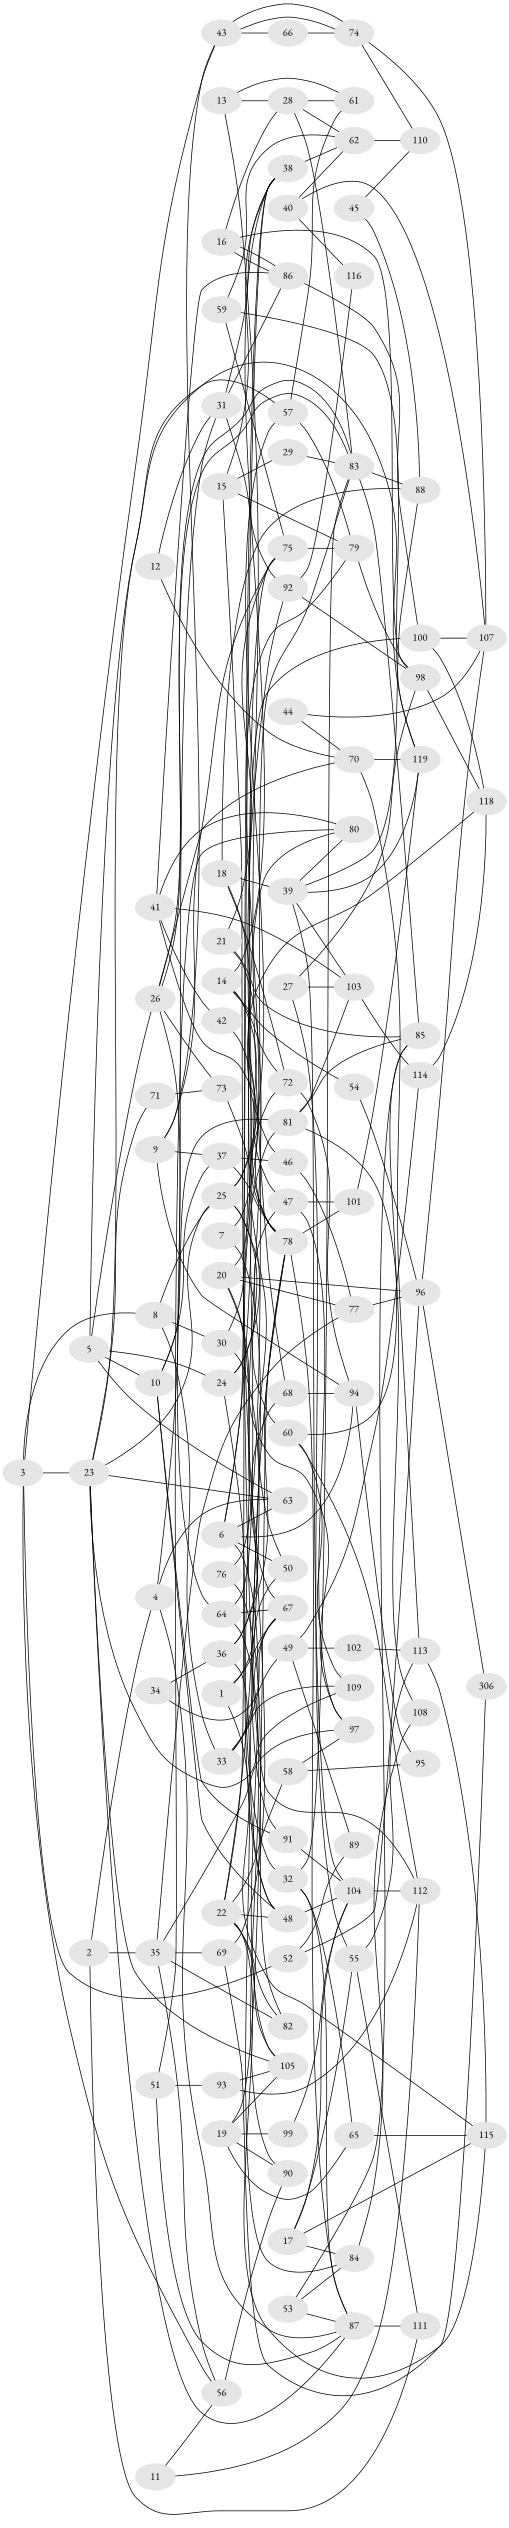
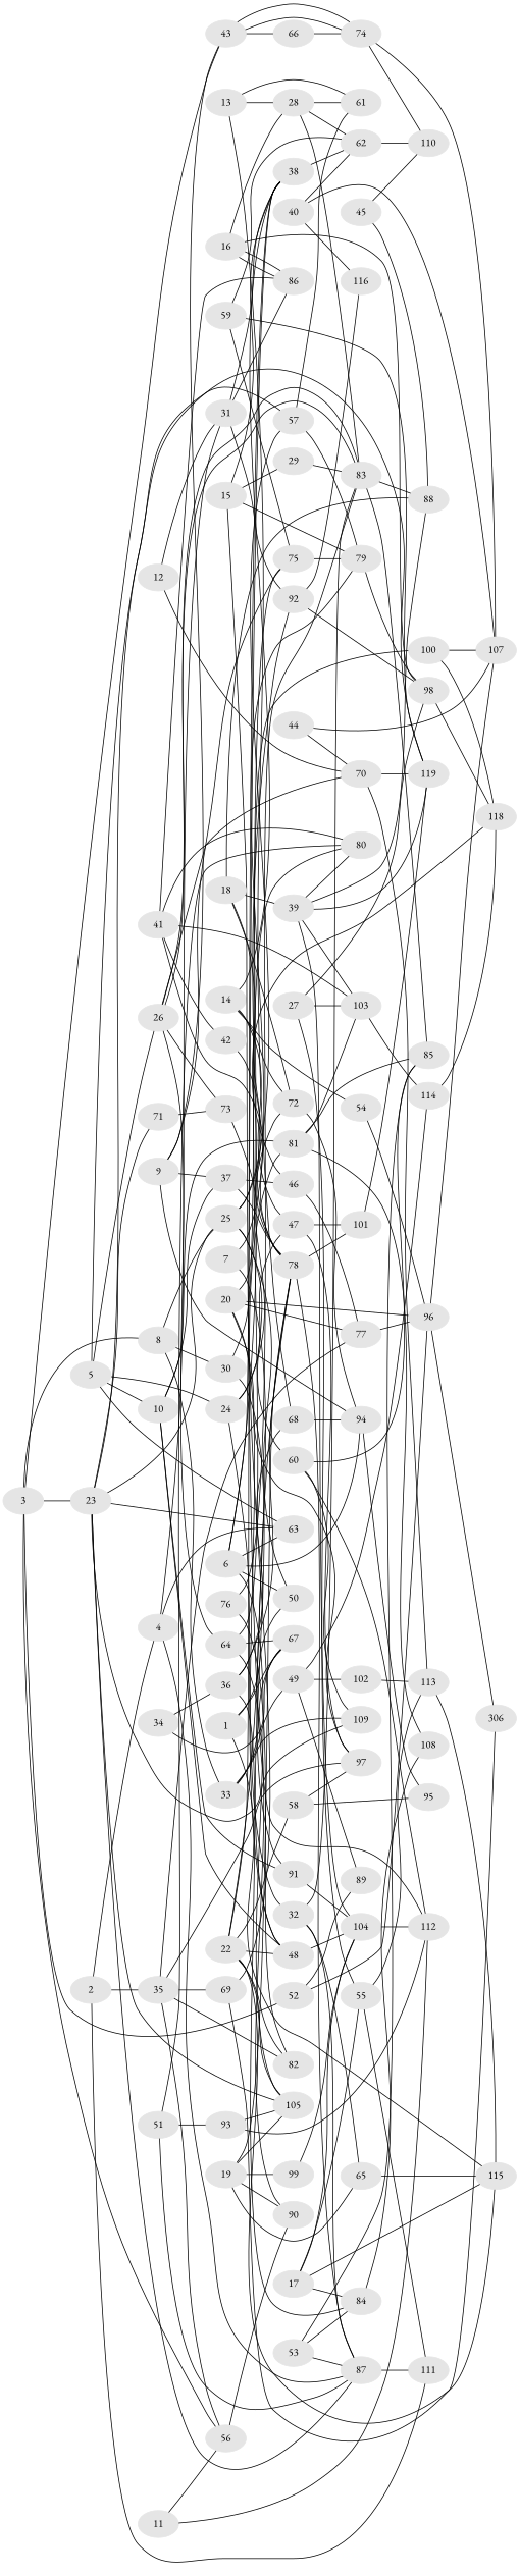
  graph {
    fontname="EB Garamond"
    rankdir=LR
    node [color=gray90 fontname="EB Garamond" style=filled]
    edge [fontname="EB Garamond"]
    1
    50
    67
    115
    2
    4
    35
    111
    31
    63
    87
    56
    77
    97
    82
    69
    3
    8
    23
    43
    52
    25
    30
    33
    105
    71
    109
    n28 [label=119]
    66
    74
    96
    89
    90
    38
    92
    86
    5
    10
    24
    26
    57
    91
    37
    48
    81
    47
    72
    70
    64
    73
    83
    79
    61
    6
    94
    62
    98
    116
    95
    7
    104
    60
    118
    75
    49
    9
    46
    78
    85
    103
    108
    11
    112
    12
    113
    13
    28
    68
    14
    54
    101
    15
    29
    16
    100
    17
    55
    84
    18
    39
    88
    80
    19
    65
    99
    20
    32
    107
    n99 [label=306]
-   21
    22
    58
    27
    114
    110
    102
    34
    36
    40
    41
    42
    44
    45
    51
    93
    53
    59
    76
    1 -- 50
    1 -- 67
    1 -- 115
    2 -- 4
    2 -- 35
    2 -- 111
    4 -- 31
    4 -- 63
    4 -- 87
    35 -- 56
    35 -- 77
    35 -- 97
    35 -- 82
    35 -- 69
    31 -- 38
    31 -- 92
    31 -- 86
    87 -- 111
    56 -- 90
    77 -- 96
    69 -- 81
    69 -- n99
    3 -- 56
    3 -- 8
    3 -- 23
    3 -- 43
    3 -- 52
    8 -- 25
    8 -- 30
    8 -- 33
    23 -- 63
    23 -- 87
    23 -- 25
    23 -- 105
    23 -- 71
    23 -- 109
    23 -- n28
    43 -- 66
    43 -- 74
    43 -- 74
    52 -- 96
    52 -- 89
    25 -- 50
    25 -- 57
    25 -- 60
    25 -- 118
    30 -- 48
    30 -- 75
    33 -- 67
    33 -- 109
    33 -- 49
    71 -- 73
    66 -- 74
    74 -- 107
    74 -- 110
    96 -- 107
    96 -- n99
    38 -- 62
    92 -- 98
    92 -- 116
-   86 -- 100
    5 -- 63
    5 -- 10
    5 -- 24
    5 -- 26
    5 -- 57
    10 -- 91
    10 -- 37
    10 -- 48
    10 -- 81
    24 -- 48
    24 -- 47
    24 -- 72
    26 -- 70
    26 -- 64
    26 -- 73
    26 -- 83
    26 -- 83
    57 -- 79
    57 -- 61
    91 -- 104
    37 -- 46
    37 -- 78
    48 -- 104
    81 -- 85
    81 -- 103
    81 -- 108
    47 -- 97
    47 -- 101
    72 -- 94
    70 -- n28
    70 -- 113
    64 -- 67
    64 -- 90
    64 -- 80
    73 -- 78
    83 -- 85
    83 -- 88
    79 -- 98
    6 -- 50
    6 -- 63
    6 -- 105
    6 -- 38
    6 -- 92
    6 -- 94
    94 -- 95
    62 -- 110
    98 -- 118
    7 -- 91
    7 -- 79
    104 -- 112
    60 -- 109
    60 -- 85
    60 -- 112
    75 -- 79
    49 -- 89
    49 -- 114
    49 -- 102
    9 -- 43
    9 -- 37
    9 -- 94
    9 -- 75
    46 -- 77
    78 -- 87
    78 -- 101
    103 -- 114
    11 -- 56
    11 -- 112
    12 -- 31
    12 -- 70
    113 -- 115
    13 -- 61
    13 -- 28
    13 -- 68
    28 -- 83
    28 -- 61
    28 -- 62
    68 -- 94
    14 -- 38
    14 -- 47
    14 -- 72
    14 -- 54
    54 -- 96
    101 -- n28
    15 -- 38
    15 -- 79
    15 -- 112
    15 -- 29
    29 -- 83
    16 -- 86
    16 -- 86
    16 -- 98
    16 -- 28
    100 -- 118
    100 -- 107
    17 -- 115
    17 -- 104
    17 -- 55
    17 -- 84
    55 -- 111
    55 -- 113
    84 -- 108
    18 -- 72
    18 -- 46
    18 -- 39
    18 -- 88
    39 -- n28
    39 -- 104
    39 -- 103
    39 -- 88
    39 -- 80
    19 -- 105
    19 -- 90
    19 -- 78
    19 -- 65
    19 -- 99
    65 -- 115
    99 -- 104
    20 -- 77
    20 -- 97
    20 -- 96
    20 -- 100
    20 -- 32
    32 -- 87
    32 -- 83
    32 -- 65
-   21 -- 67
-   21 -- 75
-   21 -- 85
    22 -- 115
    22 -- 82
    22 -- 105
    22 -- 38
    22 -- 48
    22 -- 78
    22 -- 58
    58 -- 97
    58 -- 95
    27 -- 98
    27 -- 103
    27 -- 55
    114 -- 118
    102 -- 113
    34 -- 67
    34 -- 36
    36 -- 78
    36 -- 68
    36 -- 84
    40 -- 62
    40 -- 116
    40 -- 107
    41 -- 86
    41 -- 78
    41 -- 103
    41 -- 80
    41 -- 42
    42 -- 78
    44 -- 70
    44 -- 107
    45 -- 88
    45 -- 110
    51 -- 87
    51 -- 80
    51 -- 93
    93 -- 105
    93 -- 112
    53 -- 87
    53 -- 85
    53 -- 84
    59 -- n28
    59 -- 62
    59 -- 75
    76 -- 82
    76 -- 83
  }
